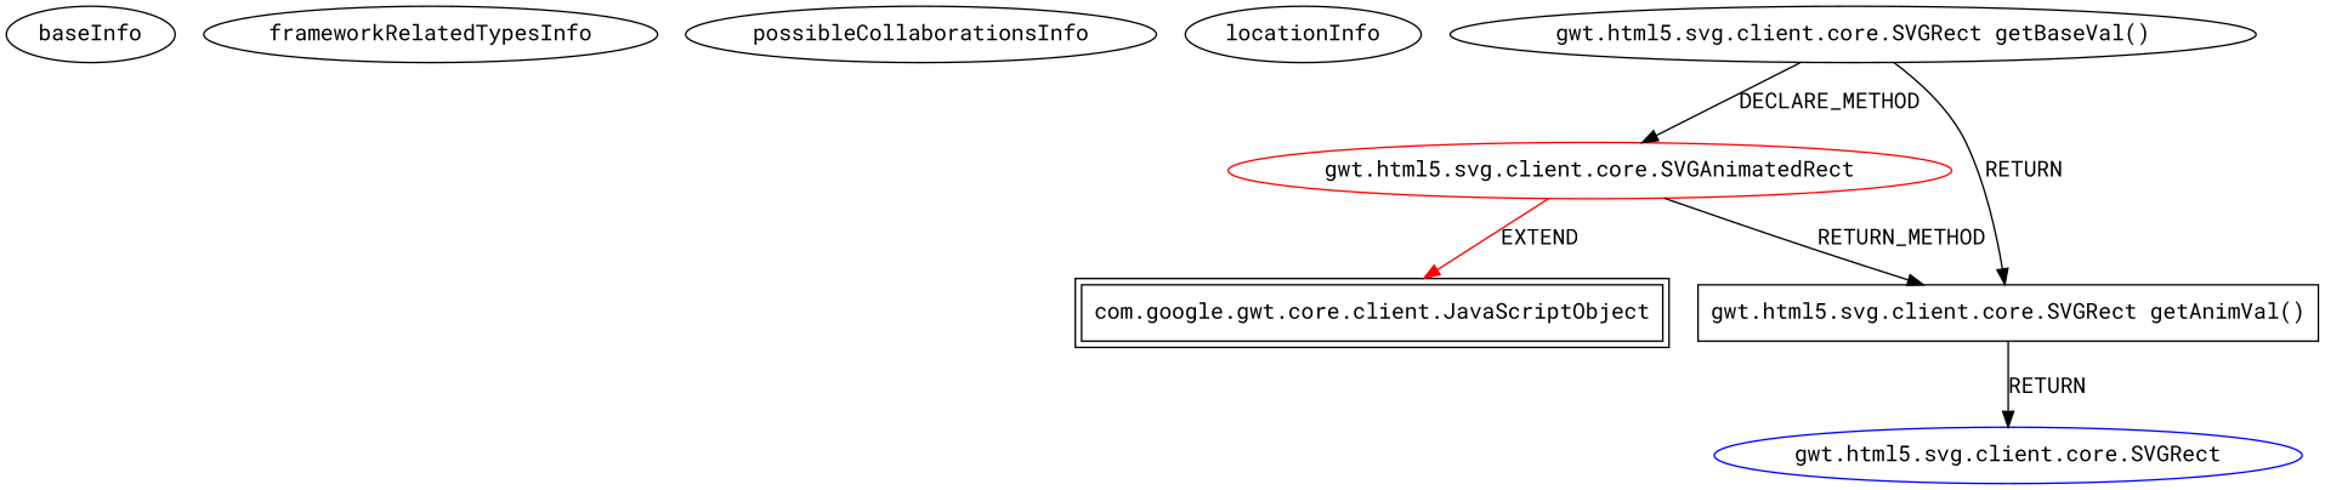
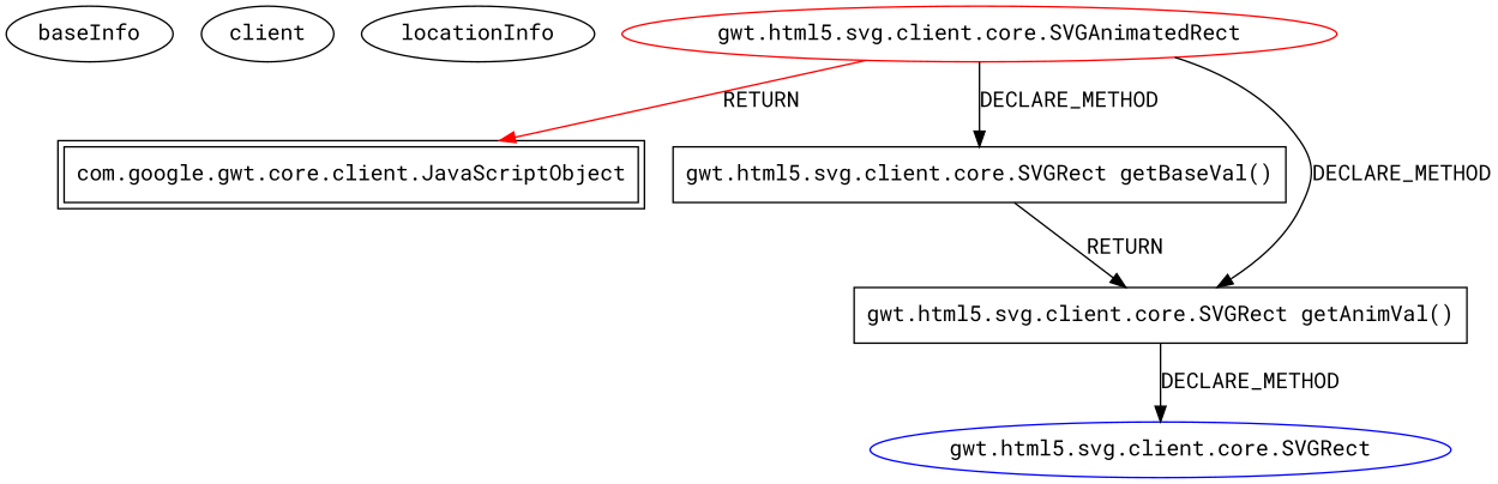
  digraph {
    fontname="Roboto Mono"
    node [fontname="Roboto Mono"]
    edge [fontname="Roboto Mono"]
    baseInfo [category=extension_graph graphId=3814 isAnonymous=false possibleRelation=true]
-   frameworkRelatedTypesInfo [0="com.google.gwt.core.client.JavaScriptObject"]
-   possibleCollaborationsInfo [0="3814~CLIENT_METHOD_DECLARATION-RETURN_TYPE-CLIENT_METHOD_DECLARATION-RETURN_TYPE-~com.google.gwt.core.client.JavaScriptObject ~com.google.gwt.dom.client.Element ~false~false"]
+   possibleCollaborationsInfo [0="3814~CLIENT_METHOD_DECLARATION-RETURN_TYPE-CLIENT_METHOD_DECLARATION-RETURN_TYPE-~com.google.gwt.core.client.JavaScriptObject ~com.google.gwt.dom.client.Element ~false~false" label=client]
    locationInfo [contextSignature=SVGAnimatedRect filePath="/mguiral-GwtSvgLib/GwtSvgLib-master/src/gwt/html5/svg/client/core/SVGAnimatedRect.java" graphId=3814 projectName="mguiral-GwtSvgLib"]
    n5 [color=red isFrameworkType=false label="gwt.html5.svg.client.core.SVGAnimatedRect" vertexType=ROOT_CLIENT_CLASS_DECLARATION]
    n6 [isFrameworkType=true label="com.google.gwt.core.client.JavaScriptObject" peripheries=2 shape=box vertexType=FRAMEWORK_CLASS_TYPE]
-   n7 [isFrameworkType=false label="gwt.html5.svg.client.core.SVGRect getBaseVal()" shape=ellipse vertexType=CLIENT_METHOD_DECLARATION]
+   n7 [isFrameworkType=false label="gwt.html5.svg.client.core.SVGRect getBaseVal()" shape=box vertexType=CLIENT_METHOD_DECLARATION]
    n8 [isFrameworkType=false label="gwt.html5.svg.client.core.SVGRect getAnimVal()" shape=box vertexType=CLIENT_METHOD_DECLARATION]
    n9 [color=blue isFrameworkType=false label="gwt.html5.svg.client.core.SVGRect" vertexType=REFERENCE_CLIENT_CLASS_DECLARATION]
-   n5 -> n6 [color=red label=EXTEND]
-   n7 -> n5 [label=DECLARE_METHOD]
-   n5 -> n8 [label=RETURN_METHOD]
+   n5 -> n6 [color=red label=RETURN]
+   n5 -> n7 [label=DECLARE_METHOD]
+   n5 -> n8 [label=DECLARE_METHOD]
    n7 -> n8 [label=RETURN]
-   n8 -> n9 [label=RETURN]
+   n8 -> n9 [label=DECLARE_METHOD]
  }
